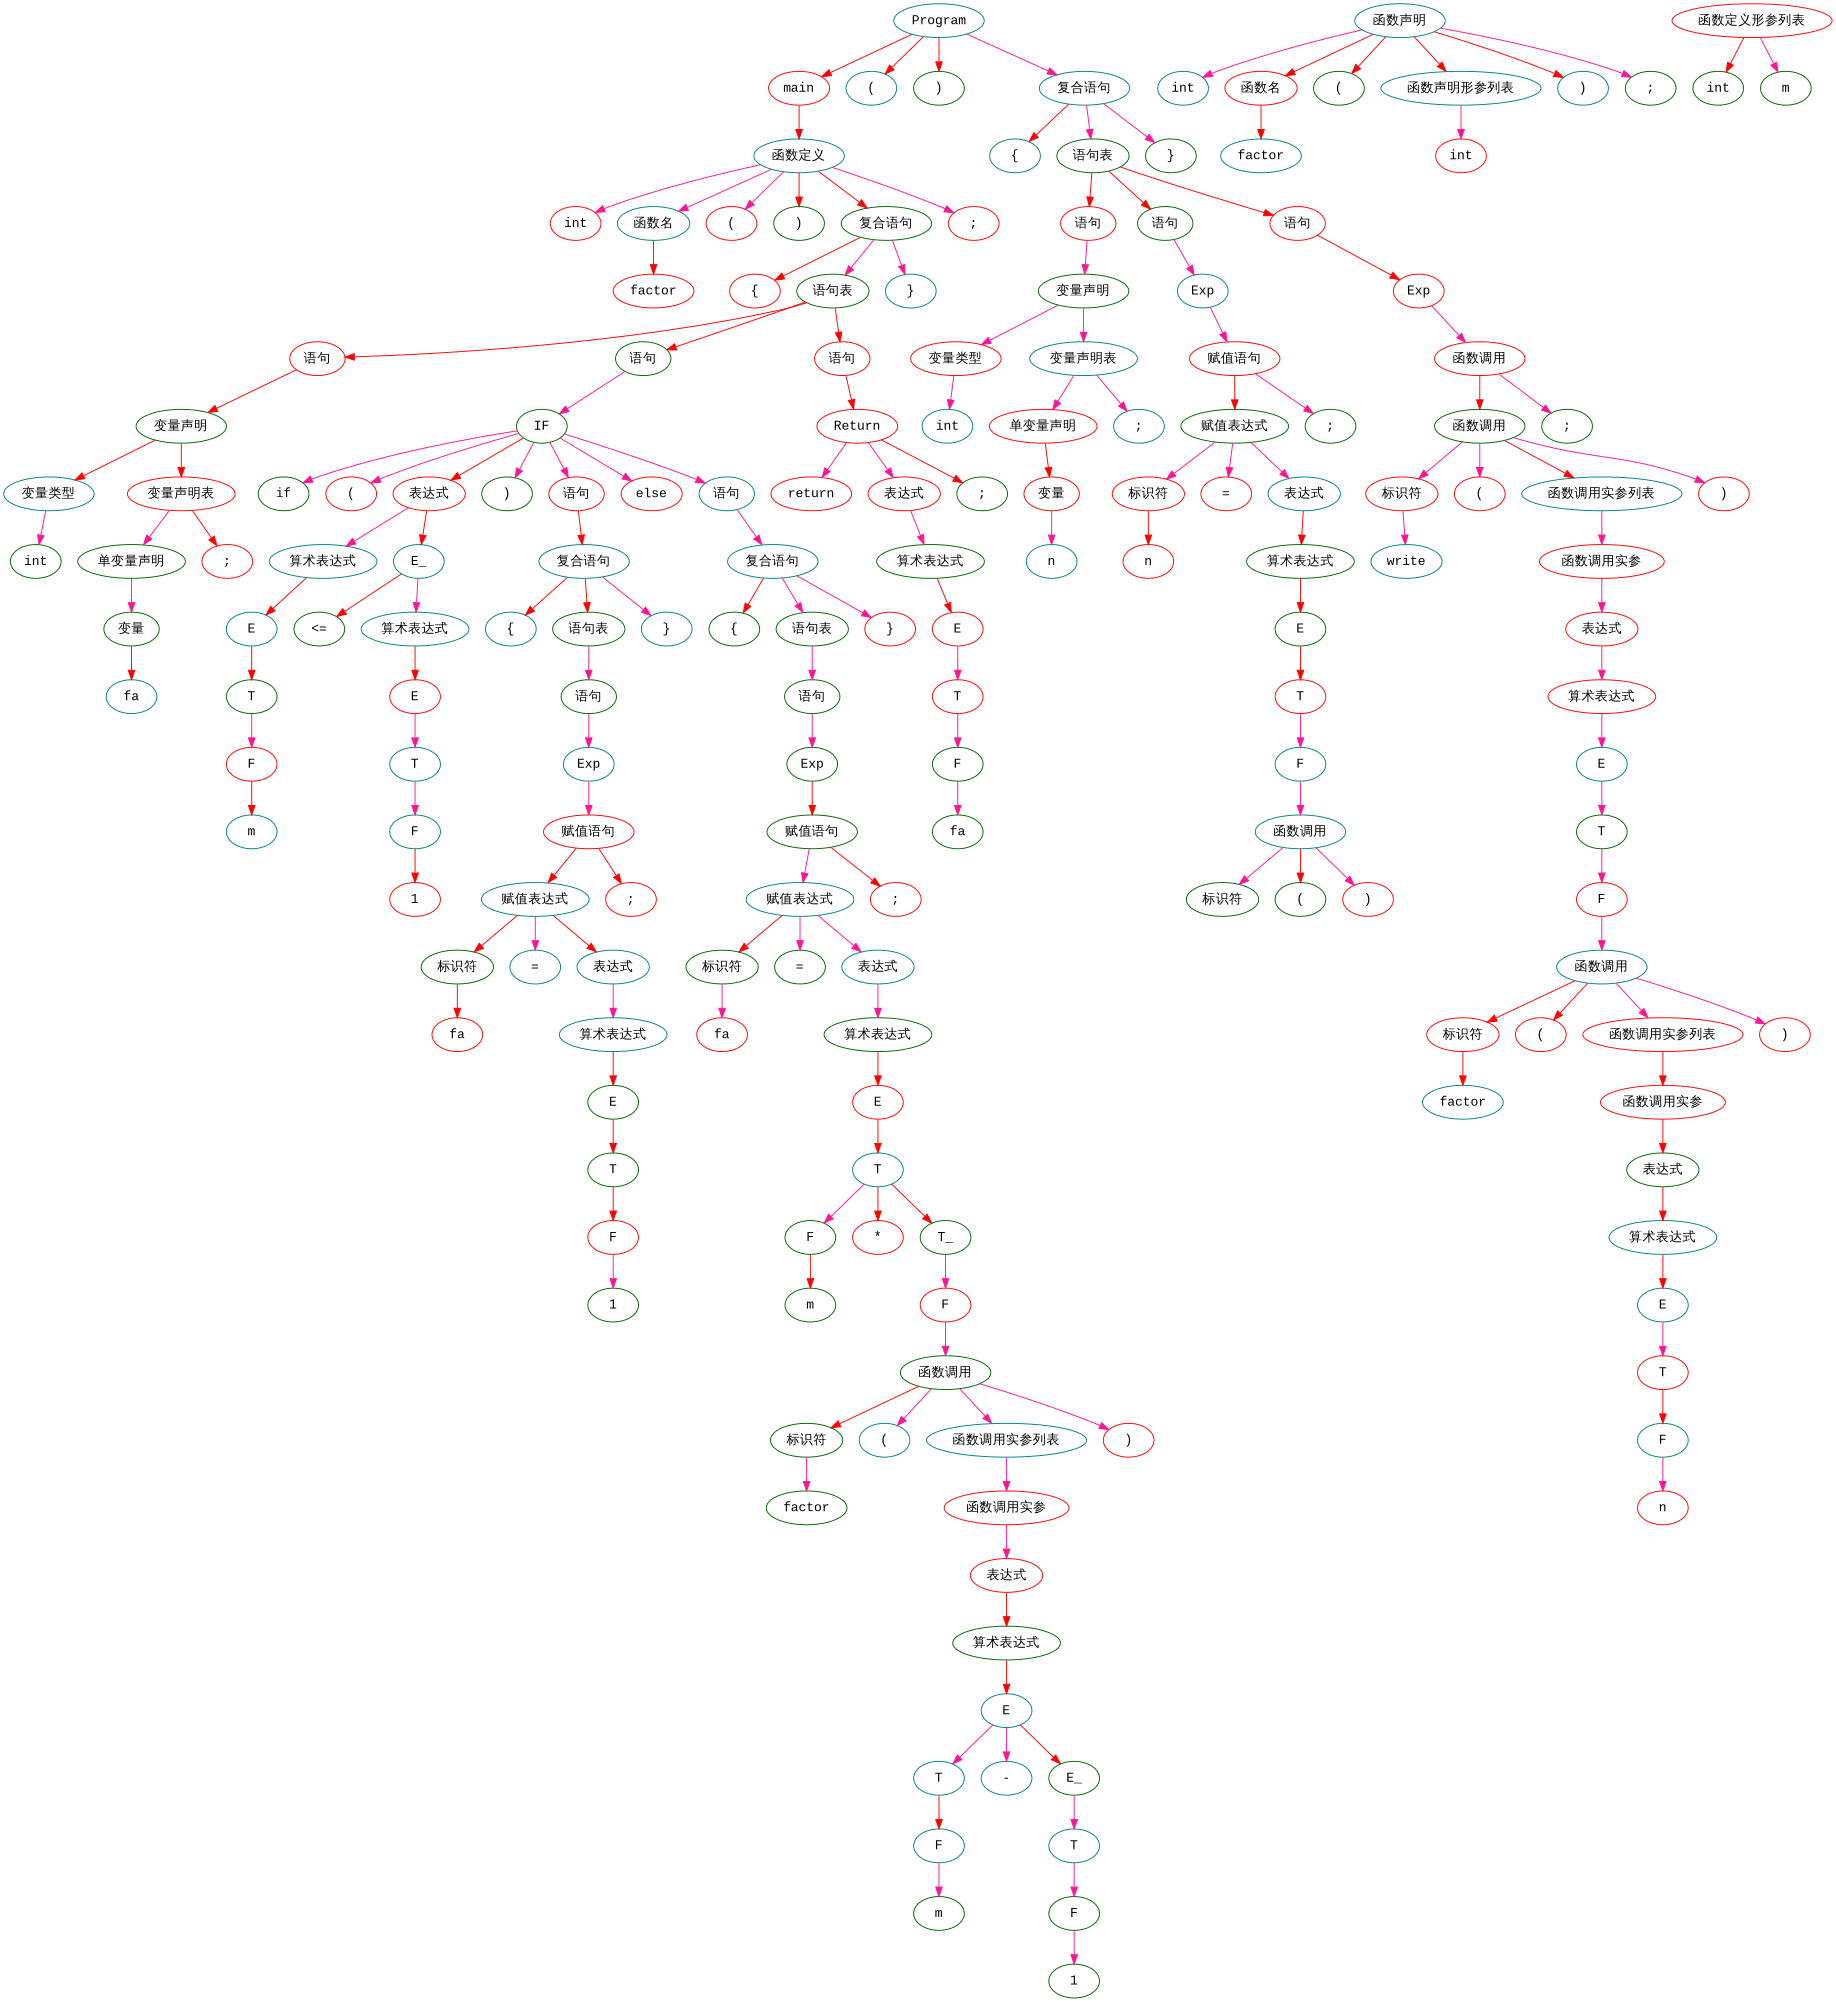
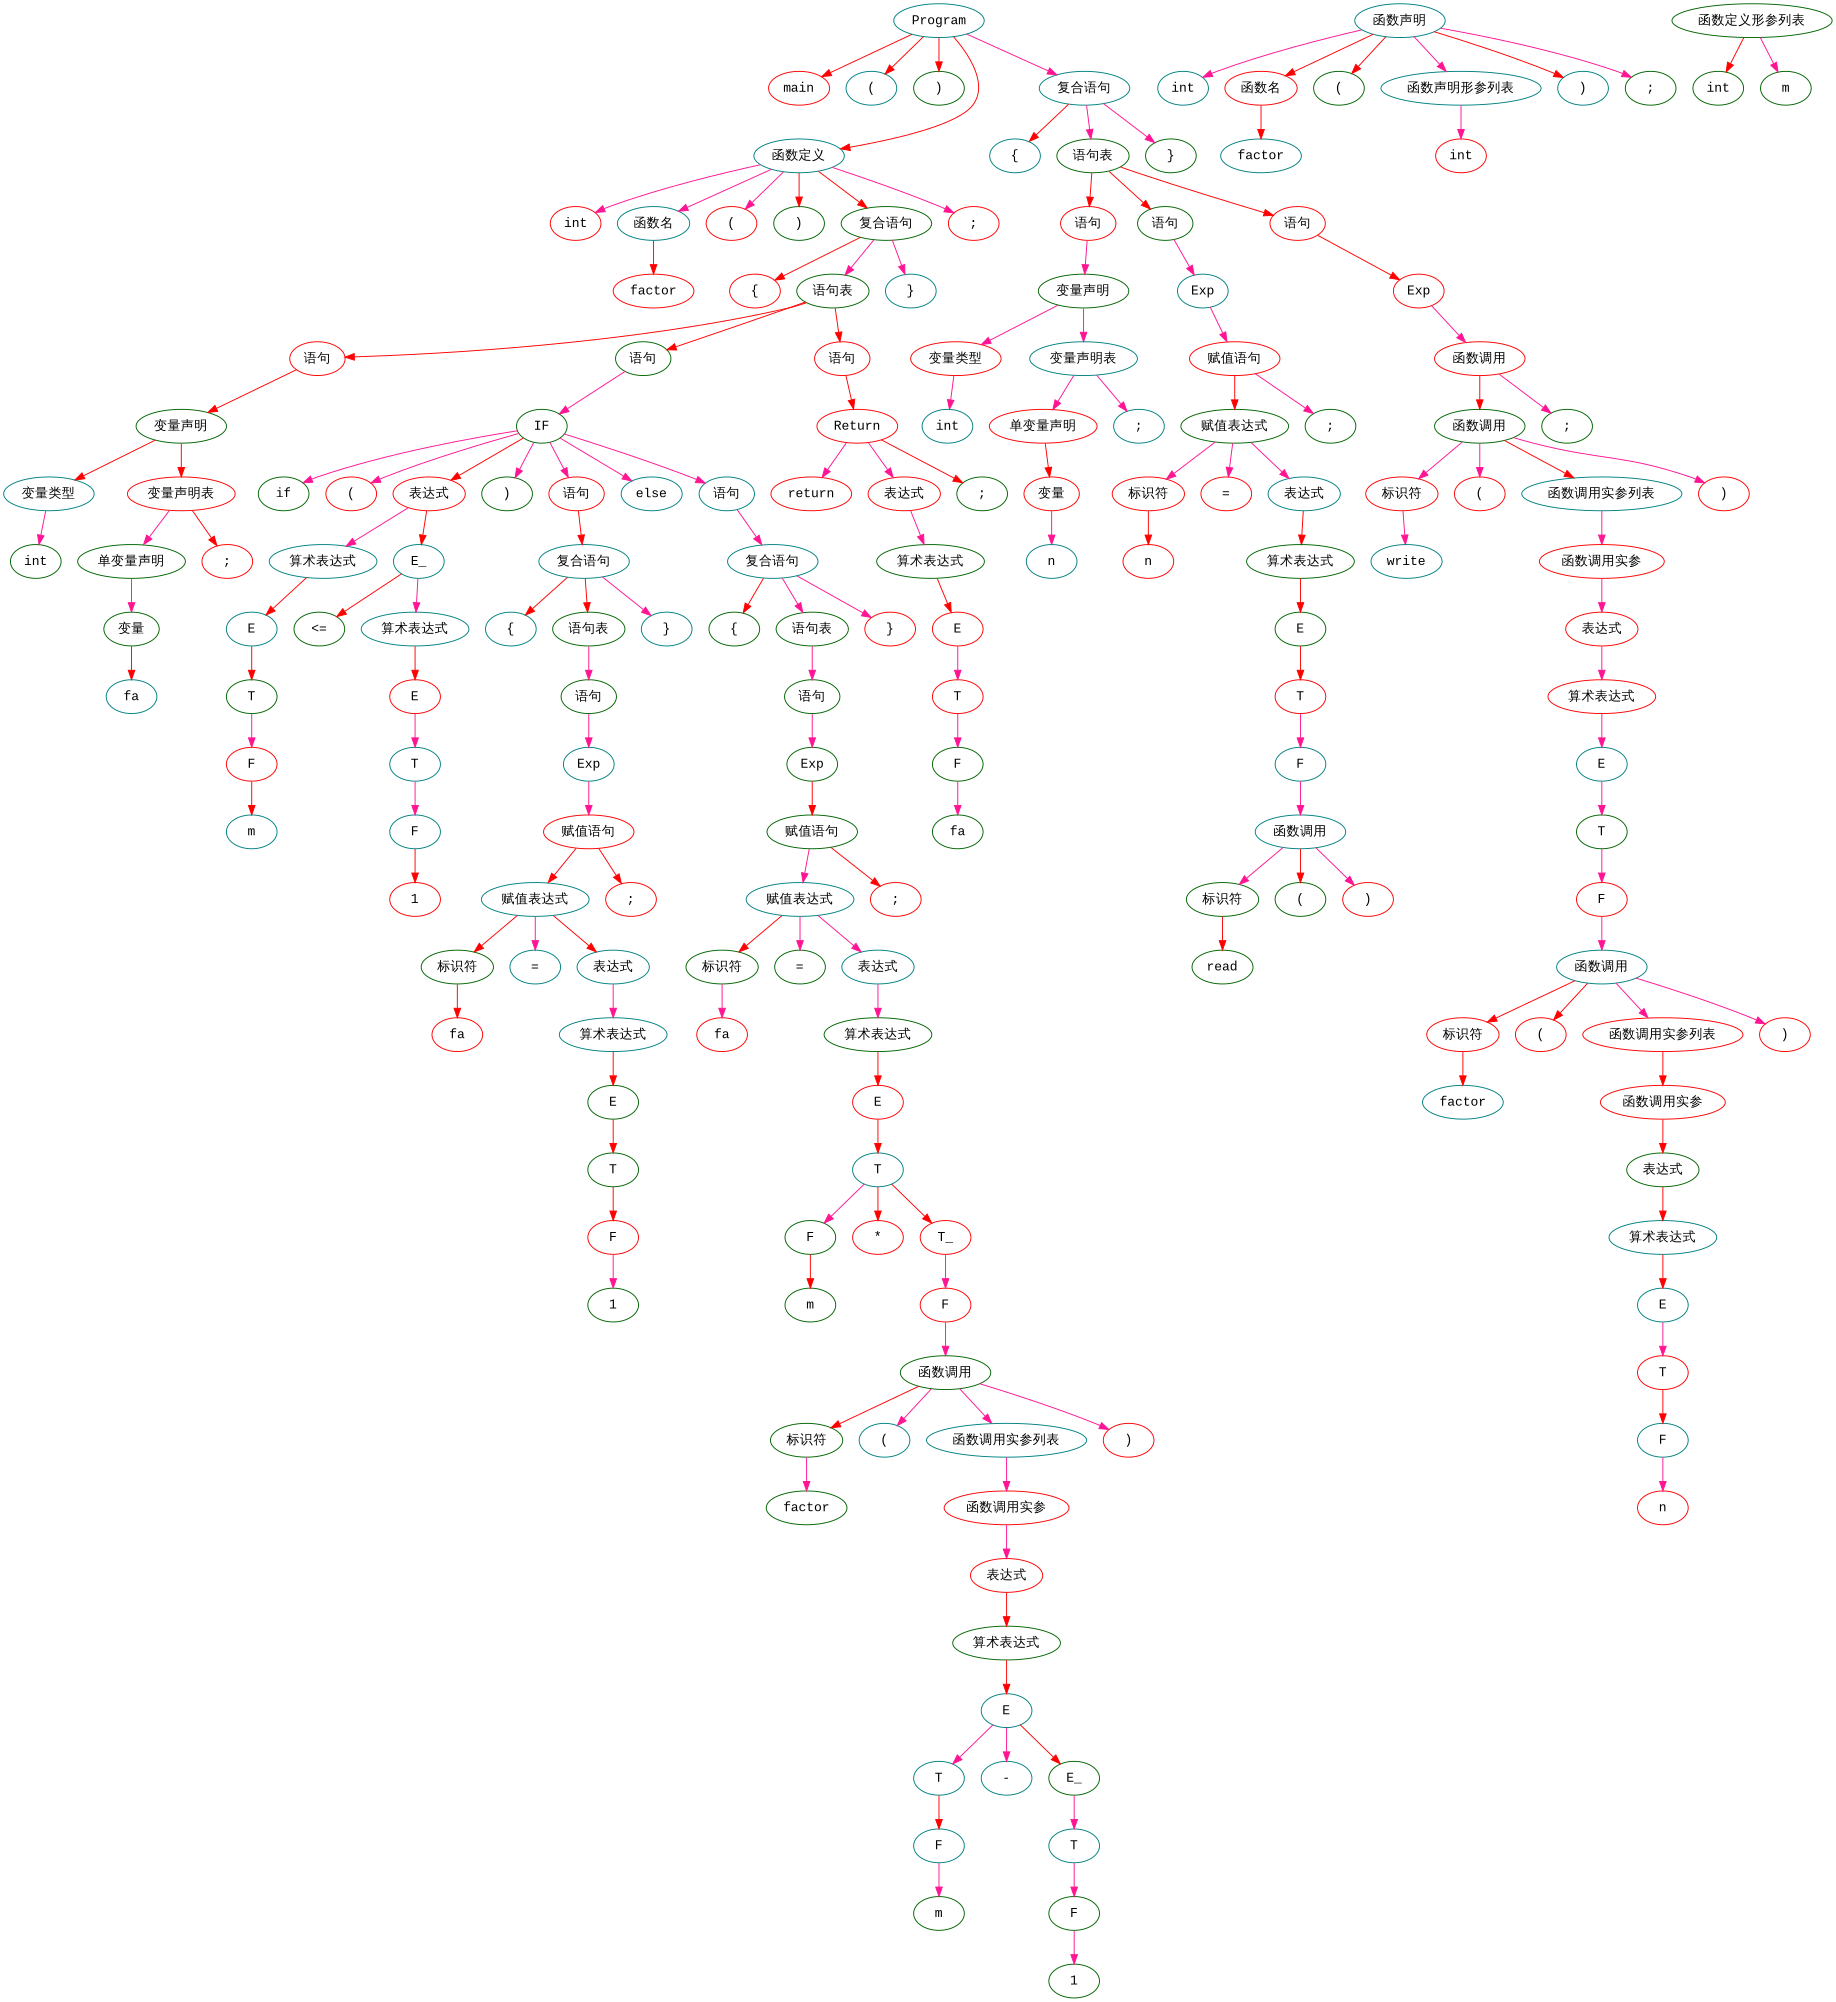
  digraph {
    fontname="Liberation Mono"
    node [color=red fontname="Liberation Mono"]
    edge [color=deeppink fontname="Liberation Mono"]
    n1 [color=teal label=Program]
    n2 [label=main]
    n3 [color=teal label="("]
    n4 [color=darkgreen label=")"]
    n5 [color=teal label="复合语句"]
    n6 [color=teal label="函数定义"]
    n7 [color=teal label="函数声明"]
    n8 [color=teal label=int]
    n9 [label="函数名"]
    n10 [color=darkgreen label="("]
    n11 [color=teal label="函数声明形参列表"]
    n12 [color=teal label=")"]
    n13 [color=darkgreen label=";"]
    n14 [color=teal label="{"]
    n15 [color=darkgreen label="语句表"]
    n16 [color=darkgreen label="}"]
    n17 [label=int]
    n18 [color=teal label="函数名"]
    n19 [label="("]
    n20 [color=darkgreen label=")"]
    n21 [color=darkgreen label="复合语句"]
    n22 [label=";"]
    n23 [color=teal label=factor]
    n24 [label=int]
    n25 [label="语句"]
    n26 [color=darkgreen label="语句"]
    n27 [label="语句"]
    n28 [color=darkgreen label="变量声明"]
    n29 [color=teal label=Exp]
    n30 [label=Exp]
    n31 [label="变量类型"]
    n32 [color=teal label="变量声明表"]
    n33 [color=teal label=int]
    n34 [label="单变量声明"]
    n35 [color=teal label=";"]
    n36 [label="变量"]
    n37 [color=teal label=n]
    n38 [label="赋值语句"]
    n39 [color=darkgreen label="赋值表达式"]
    n40 [color=darkgreen label=";"]
    n41 [label="标识符"]
    n42 [label="="]
    n43 [color=teal label="表达式"]
    n44 [label=n]
    n45 [color=darkgreen label="算术表达式"]
    n46 [color=darkgreen label=E]
    n47 [label=T]
    n48 [color=teal label=F]
    n49 [color=teal label="函数调用"]
    n50 [color=darkgreen label="标识符"]
    n51 [color=darkgreen label="("]
    n52 [label=")"]
+   n53 [color=darkgreen label=read]
    n54 [label="函数调用"]
    n55 [color=darkgreen label="函数调用"]
    n56 [color=darkgreen label=";"]
    n57 [label="标识符"]
    n58 [label="("]
    n59 [color=teal label="函数调用实参列表"]
    n60 [label=")"]
    n61 [color=teal label=write]
    n62 [label="函数调用实参"]
    n63 [label="表达式"]
    n64 [label="算术表达式"]
    n65 [color=teal label=E]
    n66 [color=darkgreen label=T]
    n67 [label=F]
    n68 [color=teal label="函数调用"]
    n69 [label="标识符"]
    n70 [label="("]
    n71 [label="函数调用实参列表"]
    n72 [label=")"]
    n73 [color=teal label=factor]
    n74 [label="函数调用实参"]
    n75 [color=darkgreen label="表达式"]
    n76 [color=teal label="算术表达式"]
    n77 [color=teal label=E]
    n78 [label=T]
    n79 [color=teal label=F]
    n80 [label=n]
    n81 [label=factor]
-   n82 [label="函数定义形参列表"]
+   n82 [color=darkgreen label="函数定义形参列表"]
    n83 [color=darkgreen label=int]
    n84 [color=darkgreen label=m]
    n85 [label="{"]
    n86 [color=darkgreen label="语句表"]
    n87 [color=teal label="}"]
    n88 [label="语句"]
    n89 [color=darkgreen label="语句"]
    n90 [label="语句"]
    n91 [color=darkgreen label="变量声明"]
    n92 [color=darkgreen label=IF]
    n93 [label=Return]
    n94 [color=teal label="变量类型"]
    n95 [label="变量声明表"]
    n96 [color=darkgreen label=int]
    n97 [color=darkgreen label="单变量声明"]
    n98 [label=";"]
    n99 [color=darkgreen label="变量"]
    n100 [color=teal label=fa]
    n101 [color=darkgreen label=if]
    n102 [label="("]
    n103 [label="表达式"]
    n104 [color=darkgreen label=")"]
    n105 [label="语句"]
-   n106 [label=else]
+   n106 [color=teal label=else]
    n107 [color=teal label="语句"]
    n108 [color=teal label="算术表达式"]
    n109 [color=teal label=E_]
    n110 [color=teal label="复合语句"]
    n111 [color=teal label="复合语句"]
    n112 [color=teal label=E]
    n113 [color=darkgreen label="<="]
    n114 [color=teal label="算术表达式"]
    n115 [color=darkgreen label=T]
    n116 [label=F]
    n117 [color=teal label=m]
    n118 [label=E]
    n119 [color=teal label=T]
    n120 [color=teal label=F]
    n121 [label=1]
    n122 [color=teal label="{"]
    n123 [color=darkgreen label="语句表"]
    n124 [color=teal label="}"]
    n125 [color=darkgreen label="语句"]
    n126 [color=teal label=Exp]
    n127 [label="赋值语句"]
    n128 [color=teal label="赋值表达式"]
    n129 [label=";"]
    n130 [color=darkgreen label="标识符"]
    n131 [color=teal label="="]
    n132 [color=teal label="表达式"]
    n133 [label=fa]
    n134 [color=teal label="算术表达式"]
    n135 [color=darkgreen label=E]
    n136 [color=darkgreen label=T]
    n137 [label=F]
    n138 [color=darkgreen label=1]
    n139 [color=darkgreen label="{"]
    n140 [color=darkgreen label="语句表"]
    n141 [label="}"]
    n142 [color=darkgreen label="语句"]
    n143 [color=darkgreen label=Exp]
    n144 [color=darkgreen label="赋值语句"]
    n145 [color=teal label="赋值表达式"]
    n146 [label=";"]
    n147 [color=darkgreen label="标识符"]
    n148 [color=darkgreen label="="]
    n149 [color=teal label="表达式"]
    n150 [label=fa]
    n151 [color=darkgreen label="算术表达式"]
    n152 [label=E]
    n153 [color=teal label=T]
    n154 [color=darkgreen label=F]
    n155 [label="*"]
-   n156 [color=darkgreen label=T_]
+   n156 [label=T_]
    n157 [color=darkgreen label=m]
    n158 [label=F]
    n159 [color=darkgreen label="函数调用"]
    n160 [color=darkgreen label="标识符"]
    n161 [color=teal label="("]
    n162 [color=teal label="函数调用实参列表"]
    n163 [label=")"]
    n164 [color=darkgreen label=factor]
    n165 [label="函数调用实参"]
    n166 [label="表达式"]
    n167 [color=darkgreen label="算术表达式"]
    n168 [color=teal label=E]
    n169 [color=teal label=T]
    n170 [color=teal label="-"]
    n171 [color=darkgreen label=E_]
    n172 [color=teal label=F]
    n173 [color=teal label=T]
    n174 [color=darkgreen label=m]
    n175 [color=darkgreen label=F]
    n176 [color=darkgreen label=1]
    n177 [label=return]
    n178 [label="表达式"]
    n179 [color=darkgreen label=";"]
    n180 [color=darkgreen label="算术表达式"]
    n181 [label=E]
    n182 [label=T]
    n183 [color=darkgreen label=F]
    n184 [color=darkgreen label=fa]
    n1 -> n2 [color=red]
    n1 -> n3 [color=red]
    n1 -> n4 [color=red]
    n1 -> n5
-   n2 -> n6 [color=red]
+   n1 -> n6 [color=red]
    n5 -> n14 [color=red]
    n5 -> n15
    n5 -> n16
    n6 -> n17
    n6 -> n18
    n6 -> n19
    n6 -> n20 [color=red]
    n6 -> n21 [color=red]
    n6 -> n22
    n7 -> n8
    n7 -> n9 [color=red]
    n7 -> n10 [color=red]
-   n7 -> n11 [color=red]
+   n7 -> n11
    n7 -> n12 [color=red]
    n7 -> n13
    n9 -> n23 [color=red]
    n11 -> n24
    n15 -> n25 [color=red]
    n15 -> n26 [color=red]
    n15 -> n27 [color=red]
    n18 -> n81 [color=red]
    n21 -> n85 [color=red]
    n21 -> n86
    n21 -> n87
    n25 -> n28
    n26 -> n29
    n27 -> n30 [color=red]
    n28 -> n31
    n28 -> n32
    n29 -> n38
    n30 -> n54
    n31 -> n33
    n32 -> n34
    n32 -> n35
    n34 -> n36 [color=red]
    n36 -> n37
    n38 -> n39 [color=red]
    n38 -> n40
    n39 -> n41
    n39 -> n42
    n39 -> n43
    n41 -> n44 [color=red]
    n43 -> n45 [color=red]
    n45 -> n46 [color=red]
    n46 -> n47 [color=red]
    n47 -> n48
    n48 -> n49
    n49 -> n50
    n49 -> n51 [color=red]
    n49 -> n52
+   n50 -> n53 [color=red]
    n54 -> n55 [color=red]
    n54 -> n56
    n55 -> n57
    n55 -> n58
    n55 -> n59 [color=red]
    n55 -> n60
    n57 -> n61
    n59 -> n62
    n62 -> n63
    n63 -> n64
    n64 -> n65
    n65 -> n66
    n66 -> n67
    n67 -> n68
    n68 -> n69 [color=red]
    n68 -> n70 [color=red]
    n68 -> n71
    n68 -> n72
    n69 -> n73 [color=red]
    n71 -> n74 [color=red]
    n74 -> n75 [color=red]
    n75 -> n76 [color=red]
    n76 -> n77 [color=red]
    n77 -> n78
    n78 -> n79 [color=red]
    n79 -> n80
    n82 -> n83 [color=red]
    n82 -> n84
    n86 -> n88 [color=red]
    n86 -> n89 [color=red]
    n86 -> n90 [color=red]
    n88 -> n91 [color=red]
    n89 -> n92
    n90 -> n93 [color=red]
    n91 -> n94 [color=red]
    n91 -> n95 [color=red]
    n92 -> n101
    n92 -> n102
    n92 -> n103 [color=red]
    n92 -> n104
    n92 -> n105
    n92 -> n106
    n92 -> n107
    n93 -> n177
    n93 -> n178
    n93 -> n179 [color=red]
    n94 -> n96
    n95 -> n97
    n95 -> n98 [color=red]
    n97 -> n99
    n99 -> n100 [color=red]
    n103 -> n108
    n103 -> n109 [color=red]
    n105 -> n110 [color=red]
    n107 -> n111
    n108 -> n112 [color=red]
    n109 -> n113 [color=red]
    n109 -> n114
    n110 -> n122 [color=red]
    n110 -> n123 [color=red]
    n110 -> n124
    n111 -> n139 [color=red]
    n111 -> n140
    n111 -> n141
    n112 -> n115 [color=red]
    n114 -> n118 [color=red]
    n115 -> n116
    n116 -> n117 [color=red]
    n118 -> n119
    n119 -> n120
    n120 -> n121 [color=red]
    n123 -> n125
    n125 -> n126
    n126 -> n127
    n127 -> n128 [color=red]
    n127 -> n129 [color=red]
    n128 -> n130 [color=red]
    n128 -> n131
    n128 -> n132 [color=red]
    n130 -> n133 [color=red]
    n132 -> n134
    n134 -> n135 [color=red]
    n135 -> n136 [color=red]
    n136 -> n137 [color=red]
    n137 -> n138
    n140 -> n142
    n142 -> n143
    n143 -> n144 [color=red]
    n144 -> n145
    n144 -> n146 [color=red]
    n145 -> n147 [color=red]
    n145 -> n148
    n145 -> n149
    n147 -> n150
    n149 -> n151
    n151 -> n152 [color=red]
    n152 -> n153 [color=red]
    n153 -> n154
    n153 -> n155 [color=red]
    n153 -> n156 [color=red]
    n154 -> n157 [color=red]
    n156 -> n158
    n158 -> n159
    n159 -> n160 [color=red]
    n159 -> n161
    n159 -> n162
    n159 -> n163
    n160 -> n164
    n162 -> n165
    n165 -> n166
    n166 -> n167 [color=red]
    n167 -> n168 [color=red]
    n168 -> n169
    n168 -> n170
    n168 -> n171 [color=red]
    n169 -> n172 [color=red]
    n171 -> n173
    n172 -> n174
    n173 -> n175
    n175 -> n176
    n178 -> n180
    n180 -> n181 [color=red]
    n181 -> n182
    n182 -> n183
    n183 -> n184
  }
